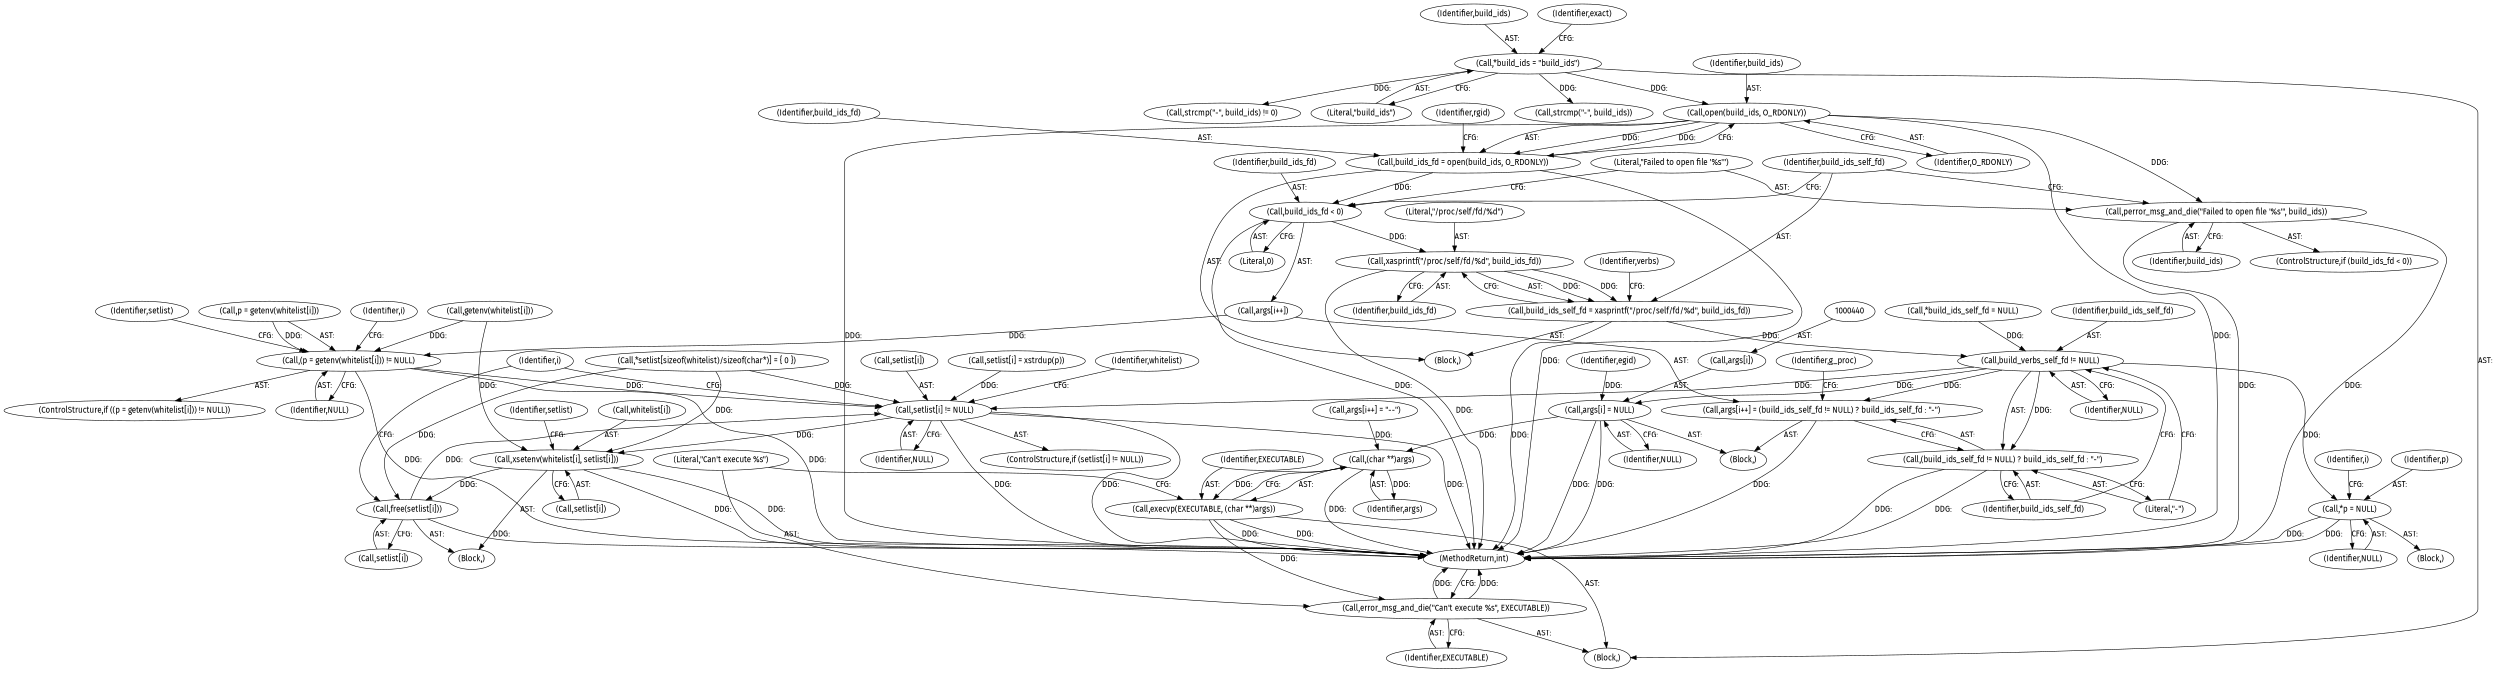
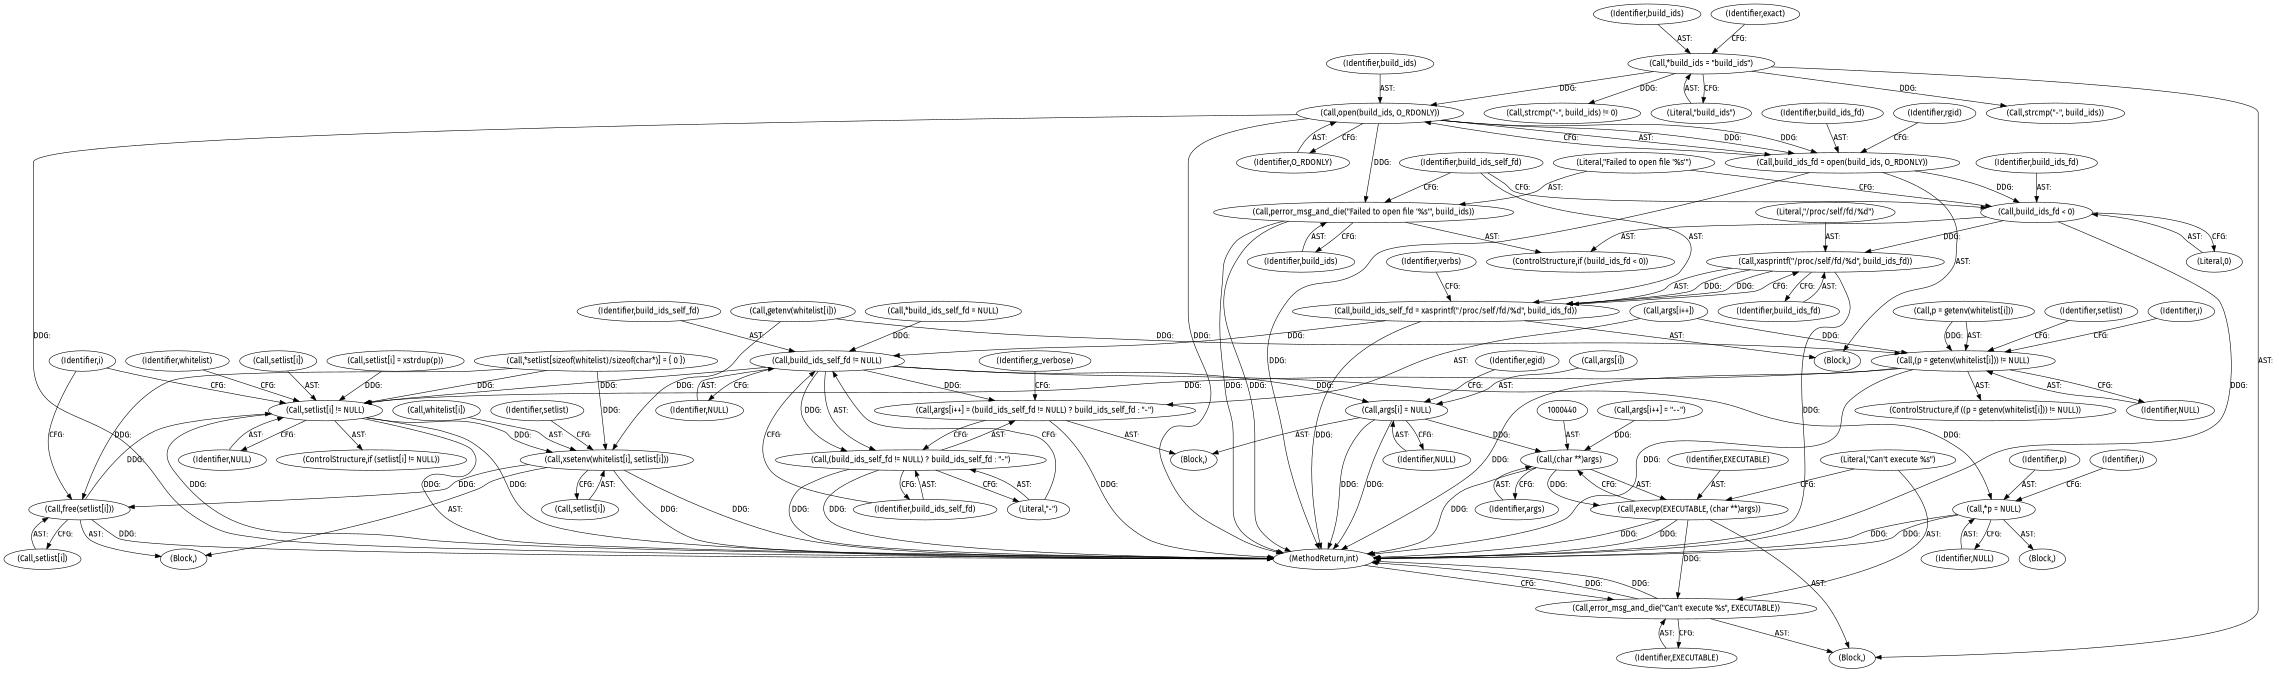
  digraph {
    fontname="Fira Sans"
    node [fontname="Fira Sans"]
    edge [fontname="Fira Sans"]
    n1 [label="(Call,open(build_ids, O_RDONLY))"]
    n2 [label="(Call,build_ids_fd = open(build_ids, O_RDONLY))"]
    n3 [label="(Call,perror_msg_and_die(\"Failed to open file '%s'\", build_ids))"]
    n4 [label="(Identifier,O_RDONLY)"]
    n5 [label="(MethodReturn,int)"]
    n6 [label="(Call,build_ids_fd < 0)"]
    n7 [label="(Block,)"]
    n8 [label="(ControlStructure,if (build_ids_fd < 0))"]
    n9 [label="(Identifier,build_ids)"]
    n10 [label="(Call,error_msg_and_die(\"Can't execute %s\", EXECUTABLE))"]
    n11 [label="(Call,*build_ids = \"build_ids\")"]
    n12 [label="(Call,strcmp(\"-\", build_ids))"]
    n13 [label="(Call,strcmp(\"-\", build_ids) != 0)"]
    n14 [label="(Block,)"]
    n15 [label="(Literal,\"build_ids\")"]
    n16 [label="(Call,xasprintf(\"/proc/self/fd/%d\", build_ids_fd))"]
    n17 [label="(Literal,0)"]
    n18 [label="(Call,build_ids_self_fd = xasprintf(\"/proc/self/fd/%d\", build_ids_fd))"]
    n19 [label="(Identifier,build_ids_fd)"]
-   n20 [label="(Call,build_verbs_self_fd != NULL)"]
+   n20 [label="(Call,build_ids_self_fd != NULL)"]
    n21 [label="(Call,args[i++] = (build_ids_self_fd != NULL) ? build_ids_self_fd : \"-\")"]
    n22 [label="(Call,(build_ids_self_fd != NULL) ? build_ids_self_fd : \"-\")"]
    n23 [label="(Call,args[i] = NULL)"]
    n24 [label="(Call,*p = NULL)"]
    n25 [label="(Call,setlist[i] != NULL)"]
    n26 [label="(Identifier,NULL)"]
    n27 [label="(Block,)"]
    n28 [label="(Literal,\"-\")"]
    n29 [label="(Identifier,build_ids_self_fd)"]
    n30 [label="(Call,(char **)args)"]
    n31 [label="(Identifier,NULL)"]
    n32 [label="(Identifier,NULL)"]
    n33 [label="(Block,)"]
    n34 [label="(Call,(p = getenv(whitelist[i])) != NULL)"]
    n35 [label="(Identifier,NULL)"]
    n36 [label="(ControlStructure,if ((p = getenv(whitelist[i])) != NULL))"]
    n37 [label="(Call,xsetenv(whitelist[i], setlist[i]))"]
    n38 [label="(ControlStructure,if (setlist[i] != NULL))"]
    n39 [label="(Identifier,NULL)"]
    n40 [label="(Call,execvp(EXECUTABLE, (char **)args))"]
    n41 [label="(Identifier,args)"]
    n42 [label="(Identifier,EXECUTABLE)"]
    n43 [label="(Call,free(setlist[i]))"]
    n44 [label="(Block,)"]
    n45 [label="(Call,setlist[i])"]
    n46 [label="(Call,setlist[i])"]
    n47 [label="(Identifier,build_ids_fd)"]
    n48 [label="(Identifier,build_ids)"]
    n49 [label="(Call,*setlist[sizeof(whitelist)/sizeof(char*)] = { 0 })"]
    n50 [label="(Identifier,p)"]
    n51 [label="(Identifier,build_ids_fd)"]
    n52 [label="(Identifier,EXECUTABLE)"]
    n53 [label="(Literal,\"Can't execute %s\")"]
    n54 [label="(Call,args[i++] = \"--\")"]
    n55 [label="(Identifier,setlist)"]
    n56 [label="(Identifier,setlist)"]
    n57 [label="(Identifier,i)"]
-   n58 [label="(Identifier,g_proc)"]
+   n58 [label="(Identifier,g_verbose)"]
    n59 [label="(Identifier,exact)"]
    n60 [label="(Identifier,build_ids_self_fd)"]
    n61 [label="(Identifier,whitelist)"]
    n62 [label="(Identifier,verbs)"]
    n63 [label="(Call,args[i++])"]
    n64 [label="(Identifier,build_ids_self_fd)"]
    n65 [label="(Literal,\"/proc/self/fd/%d\")"]
    n66 [label="(Identifier,i)"]
    n67 [label="(Identifier,i)"]
    n68 [label="(Call,*build_ids_self_fd = NULL)"]
    n69 [label="(Call,getenv(whitelist[i]))"]
    n70 [label="(Call,args[i])"]
    n71 [label="(Identifier,rgid)"]
    n72 [label="(Identifier,build_ids)"]
    n73 [label="(Call,p = getenv(whitelist[i]))"]
    n74 [label="(Call,setlist[i])"]
    n75 [label="(Identifier,egid)"]
    n76 [label="(Literal,\"Failed to open file '%s'\")"]
    n77 [label="(Call,setlist[i] = xstrdup(p))"]
    n78 [label="(Call,whitelist[i])"]
    1000440
    n1 -> n2 [label="AST: "]
    n1 -> n2 [label="DDG: "]
    n1 -> n2 [label="DDG: "]
    n1 -> n3 [label="DDG: "]
    n1 -> n4 [label="CFG: "]
    n1 -> n5 [label="DDG: "]
    n1 -> n5 [label="DDG: "]
    n2 -> n1 [label="CFG: "]
    n2 -> n5 [label="DDG: "]
    n2 -> n6 [label="DDG: "]
    n2 -> n7 [label="AST: "]
    n3 -> n5 [label="DDG: "]
    n3 -> n5 [label="DDG: "]
    n3 -> n8 [label="AST: "]
    n3 -> n9 [label="CFG: "]
    n4 -> n1 [label="AST: "]
    n5 -> n10 [label="CFG: "]
    n6 -> n5 [label="DDG: "]
-   n6 -> n63 [label="AST: "]
+   n6 -> n8 [label="AST: "]
    n6 -> n16 [label="DDG: "]
    n6 -> n17 [label="CFG: "]
    n9 -> n3 [label="AST: "]
    n10 -> n5 [label="DDG: "]
    n10 -> n5 [label="DDG: "]
    n10 -> n14 [label="AST: "]
    n10 -> n42 [label="CFG: "]
    n11 -> n1 [label="DDG: "]
    n11 -> n12 [label="DDG: "]
    n11 -> n13 [label="DDG: "]
    n11 -> n14 [label="AST: "]
    n11 -> n15 [label="CFG: "]
    n15 -> n11 [label="AST: "]
    n16 -> n5 [label="DDG: "]
    n16 -> n18 [label="AST: "]
    n16 -> n18 [label="DDG: "]
    n16 -> n18 [label="DDG: "]
    n16 -> n19 [label="CFG: "]
    n17 -> n6 [label="AST: "]
    n18 -> n5 [label="DDG: "]
    n18 -> n7 [label="AST: "]
    n18 -> n16 [label="CFG: "]
    n18 -> n20 [label="DDG: "]
    n19 -> n16 [label="AST: "]
    n20 -> n21 [label="DDG: "]
    n20 -> n22 [label="AST: "]
    n20 -> n22 [label="DDG: "]
    n20 -> n23 [label="DDG: "]
    n20 -> n24 [label="DDG: "]
    n20 -> n25 [label="DDG: "]
    n20 -> n26 [label="CFG: "]
    n21 -> n5 [label="DDG: "]
    n21 -> n22 [label="CFG: "]
    n21 -> n27 [label="AST: "]
    n22 -> n5 [label="DDG: "]
    n22 -> n5 [label="DDG: "]
    n22 -> n21 [label="AST: "]
    n22 -> n28 [label="CFG: "]
    n22 -> n29 [label="CFG: "]
    n23 -> n5 [label="DDG: "]
    n23 -> n5 [label="DDG: "]
    n23 -> n27 [label="AST: "]
    n23 -> n30 [label="DDG: "]
    n23 -> n31 [label="CFG: "]
    n24 -> n5 [label="DDG: "]
    n24 -> n5 [label="DDG: "]
    n24 -> n32 [label="CFG: "]
    n24 -> n33 [label="AST: "]
    n25 -> n5 [label="DDG: "]
    n25 -> n5 [label="DDG: "]
    n25 -> n5 [label="DDG: "]
    n25 -> n37 [label="DDG: "]
    n25 -> n38 [label="AST: "]
    n25 -> n39 [label="CFG: "]
    n26 -> n20 [label="AST: "]
    n28 -> n20 [label="CFG: "]
    n28 -> n22 [label="AST: "]
    n29 -> n20 [label="CFG: "]
    n29 -> n22 [label="AST: "]
    n30 -> n5 [label="DDG: "]
    n30 -> n40 [label="AST: "]
    n30 -> n40 [label="DDG: "]
-   n30 -> n41 [label="DDG: "]
+   n30 -> n41 [label="CFG: "]
    n31 -> n23 [label="AST: "]
    n32 -> n24 [label="AST: "]
    n34 -> n5 [label="DDG: "]
    n34 -> n5 [label="DDG: "]
    n34 -> n25 [label="DDG: "]
    n34 -> n35 [label="CFG: "]
    n34 -> n36 [label="AST: "]
    n35 -> n34 [label="AST: "]
    n37 -> n5 [label="DDG: "]
    n37 -> n5 [label="DDG: "]
    n37 -> n43 [label="DDG: "]
    n37 -> n44 [label="AST: "]
    n37 -> n45 [label="CFG: "]
    n39 -> n25 [label="AST: "]
    n40 -> n5 [label="DDG: "]
    n40 -> n5 [label="DDG: "]
    n40 -> n10 [label="DDG: "]
    n40 -> n14 [label="AST: "]
    n40 -> n30 [label="CFG: "]
    n41 -> n30 [label="AST: "]
    n42 -> n10 [label="AST: "]
    n43 -> n5 [label="DDG: "]
    n43 -> n25 [label="DDG: "]
    n43 -> n44 [label="AST: "]
    n43 -> n46 [label="CFG: "]
    n45 -> n37 [label="AST: "]
    n46 -> n43 [label="AST: "]
    n47 -> n2 [label="AST: "]
    n48 -> n11 [label="AST: "]
    n49 -> n25 [label="DDG: "]
    n49 -> n37 [label="DDG: "]
    n49 -> n43 [label="DDG: "]
    n50 -> n24 [label="AST: "]
    n51 -> n6 [label="AST: "]
    n52 -> n40 [label="AST: "]
    n53 -> n10 [label="AST: "]
    n53 -> n40 [label="CFG: "]
    n54 -> n30 [label="DDG: "]
    n55 -> n37 [label="CFG: "]
    n56 -> n34 [label="CFG: "]
    n57 -> n25 [label="CFG: "]
    n57 -> n43 [label="CFG: "]
    n58 -> n21 [label="CFG: "]
    n59 -> n11 [label="CFG: "]
    n60 -> n3 [label="CFG: "]
    n60 -> n6 [label="CFG: "]
    n60 -> n18 [label="AST: "]
    n61 -> n25 [label="CFG: "]
    n62 -> n18 [label="CFG: "]
    n63 -> n21 [label="AST: "]
    n63 -> n34 [label="DDG: "]
    n64 -> n20 [label="AST: "]
    n65 -> n16 [label="AST: "]
    n66 -> n24 [label="CFG: "]
    n67 -> n34 [label="CFG: "]
    n68 -> n20 [label="DDG: "]
    n69 -> n34 [label="DDG: "]
    n69 -> n37 [label="DDG: "]
    n70 -> n23 [label="AST: "]
    n71 -> n2 [label="CFG: "]
    n72 -> n1 [label="AST: "]
    n73 -> n34 [label="AST: "]
    n73 -> n34 [label="DDG: "]
    n74 -> n25 [label="AST: "]
-   n75 -> n23 [label="DDG: "]
+   n75 -> n23 [label="CFG: "]
    n76 -> n3 [label="AST: "]
    n76 -> n6 [label="CFG: "]
    n77 -> n25 [label="DDG: "]
    n78 -> n37 [label="AST: "]
-   1000440 -> n70 [label="AST: "]
+   1000440 -> n30 [label="AST: "]
  }
